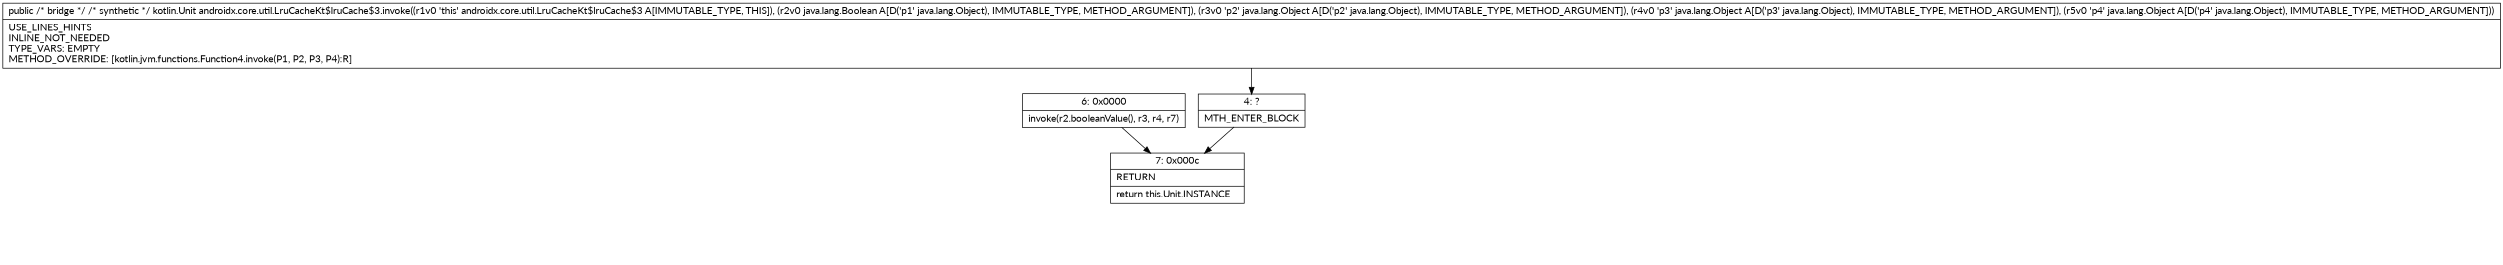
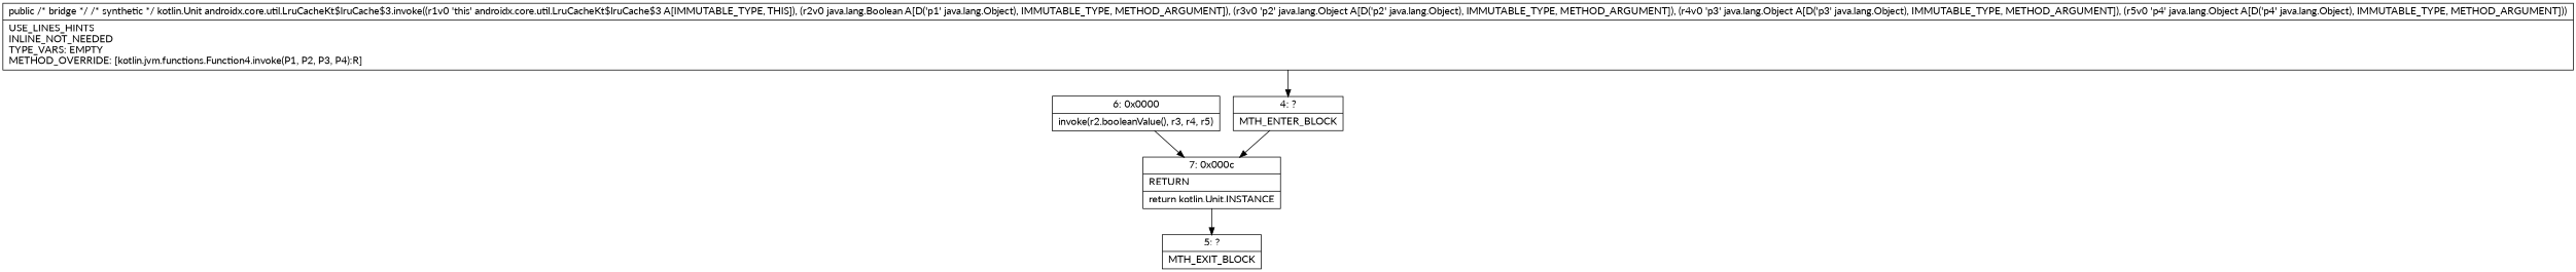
  digraph {
    fontname=Lato
    node [fontname=Lato shape=record]
    edge [fontname=Lato]
    n1 [label="{4\:\ ?|MTH_ENTER_BLOCK\l}"]
-   n2 [label="{7\:\ 0x000c|RETURN\l|return this.Unit.INSTANCE\l}"]
-   n3 [label="{6\:\ 0x0000|invoke(r2.booleanValue(), r3, r4, r7)\l}"]
+   n2 [label="{7\:\ 0x000c|RETURN\l|return kotlin.Unit.INSTANCE\l}"]
+   n3 [label="{6\:\ 0x0000|invoke(r2.booleanValue(), r3, r4, r5)\l}"]
+   n4 [label="{5\:\ ?|MTH_EXIT_BLOCK\l}"]
    n5 [label="{public \/* bridge *\/ \/* synthetic *\/ kotlin.Unit androidx.core.util.LruCacheKt$lruCache$3.invoke((r1v0 'this' androidx.core.util.LruCacheKt$lruCache$3 A[IMMUTABLE_TYPE, THIS]), (r2v0 java.lang.Boolean A[D('p1' java.lang.Object), IMMUTABLE_TYPE, METHOD_ARGUMENT]), (r3v0 'p2' java.lang.Object A[D('p2' java.lang.Object), IMMUTABLE_TYPE, METHOD_ARGUMENT]), (r4v0 'p3' java.lang.Object A[D('p3' java.lang.Object), IMMUTABLE_TYPE, METHOD_ARGUMENT]), (r5v0 'p4' java.lang.Object A[D('p4' java.lang.Object), IMMUTABLE_TYPE, METHOD_ARGUMENT]))  | USE_LINES_HINTS\lINLINE_NOT_NEEDED\lTYPE_VARS: EMPTY\lMETHOD_OVERRIDE: [kotlin.jvm.functions.Function4.invoke(P1, P2, P3, P4):R]\l}"]
    n1 -> n2
+   n2 -> n4
    n3 -> n2
    n5 -> n1
  }
